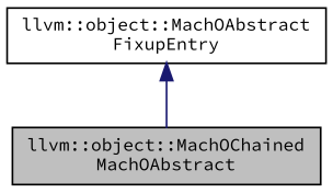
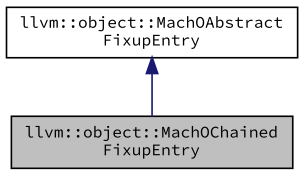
  digraph {
    fontname="Source Code Pro"
    node [color=black fontname="Source Code Pro" fontsize=10 shape=record]
-   n1 [fillcolor=grey75 fontcolor=black height=0.2 label="llvm::object::MachOChained\lMachOAbstract" style=filled width=0.4]
+   n1 [fillcolor=grey75 fontcolor=black height=0.2 label="llvm::object::MachOChained\lFixupEntry" style=filled width=0.4]
    n2 [height=0.2 label="llvm::object::MachOAbstract\lFixupEntry" width=0.4]
    n2 -> n1 [color=midnightblue dir=back fontname="Source Code Pro" fontsize=10 labelfontname=Helvetica labelfontsize=10 style=solid]
  }
